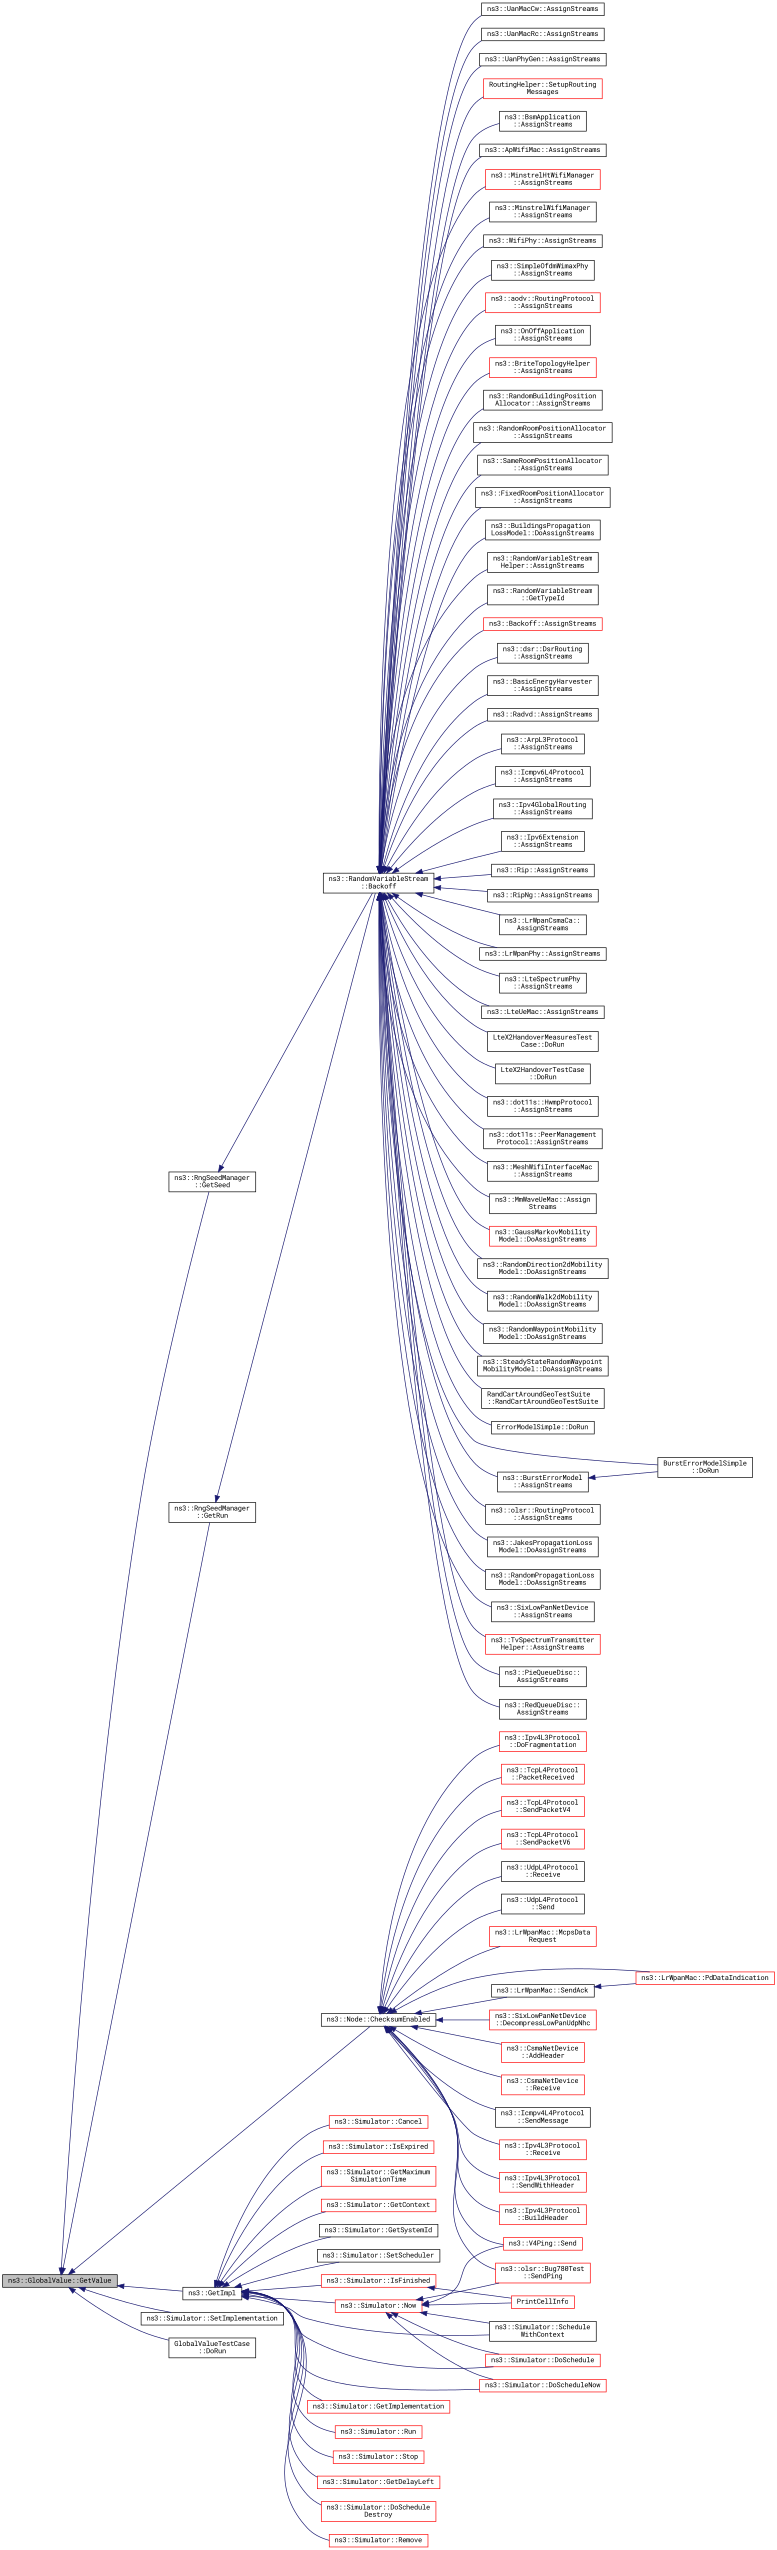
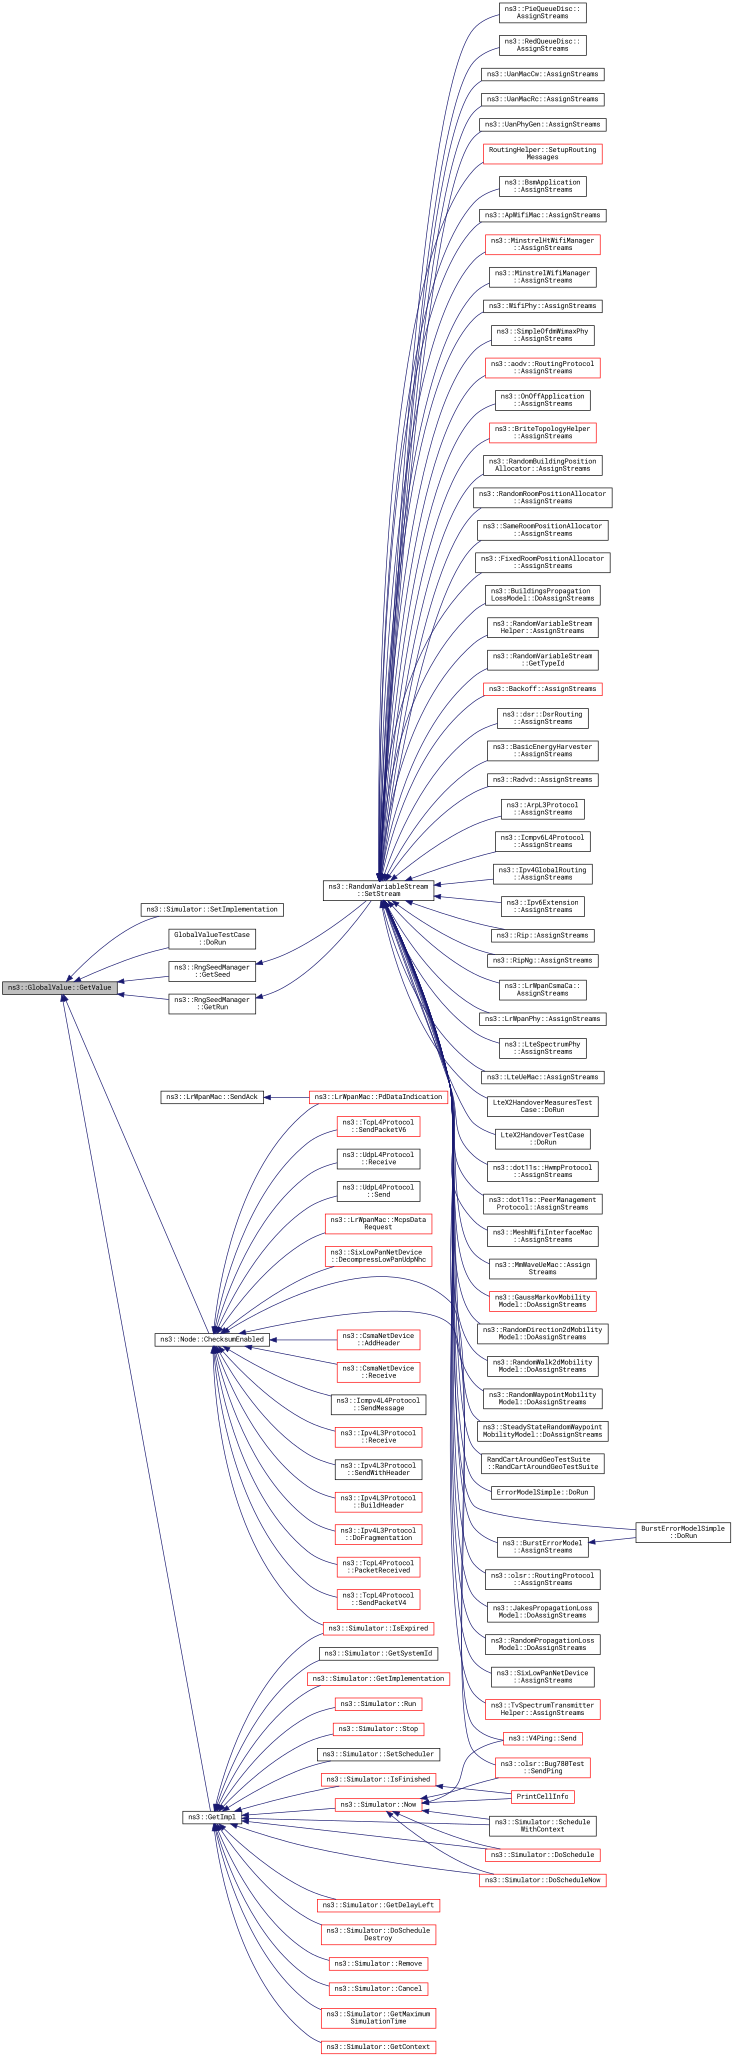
  digraph {
    fontname="Roboto Mono"
    rankdir=LR
    node [color=black fillcolor=white fontname="Roboto Mono" fontsize=10 shape=record style=filled]
    edge [color=midnightblue dir=back fontname="Roboto Mono" fontsize=10 labelfontname=Helvetica labelfontsize=10 style=solid]
    n1 [fillcolor=grey75 fontcolor=black height=0.2 label="ns3::GlobalValue::GetValue" width=0.4]
    n2 [height=0.2 label="ns3::RngSeedManager\l::GetSeed" width=0.4]
    n3 [height=0.2 label="ns3::RngSeedManager\l::GetRun" width=0.4]
    n4 [height=0.2 label="ns3::GetImpl" width=0.4]
    n5 [height=0.2 label="ns3::Simulator::SetImplementation" width=0.4]
    n6 [height=0.2 label="GlobalValueTestCase\l::DoRun" width=0.4]
    n7 [height=0.2 label="ns3::Node::ChecksumEnabled" width=0.4]
-   n8 [height=0.2 label="ns3::RandomVariableStream\l::Backoff" width=0.4]
+   n8 [height=0.2 label="ns3::RandomVariableStream\l::SetStream" width=0.4]
    n9 [height=0.2 label="ns3::Simulator::SetScheduler" width=0.4]
    n10 [color=red height=0.2 label="ns3::Simulator::IsFinished" width=0.4]
    n11 [color=red height=0.2 label="ns3::Simulator::Run" width=0.4]
    n12 [color=red height=0.2 label="ns3::Simulator::Stop" width=0.4]
    n13 [color=red height=0.2 label="ns3::Simulator::Now" width=0.4]
    n14 [height=0.2 label="ns3::Simulator::Schedule\lWithContext" width=0.4]
    n15 [color=red height=0.2 label="ns3::Simulator::DoSchedule" width=0.4]
    n16 [color=red height=0.2 label="ns3::Simulator::DoScheduleNow" width=0.4]
    n17 [color=red height=0.2 label="ns3::Simulator::GetDelayLeft" width=0.4]
    n18 [color=red height=0.2 label="ns3::Simulator::DoSchedule\lDestroy" width=0.4]
    n19 [color=red height=0.2 label="ns3::Simulator::Remove" width=0.4]
    n20 [color=red height=0.2 label="ns3::Simulator::Cancel" width=0.4]
    n21 [color=red height=0.2 label="ns3::Simulator::IsExpired" width=0.4]
    n22 [color=red height=0.2 label="ns3::Simulator::GetMaximum\lSimulationTime" width=0.4]
    n23 [color=red height=0.2 label="ns3::Simulator::GetContext" width=0.4]
    n24 [height=0.2 label="ns3::Simulator::GetSystemId" width=0.4]
    n25 [color=red height=0.2 label="ns3::Simulator::GetImplementation" width=0.4]
    n26 [color=red height=0.2 label="ns3::V4Ping::Send" width=0.4]
    n27 [color=red height=0.2 label="ns3::olsr::Bug780Test\l::SendPing" width=0.4]
    n28 [color=red height=0.2 label="ns3::CsmaNetDevice\l::AddHeader" width=0.4]
    n29 [color=red height=0.2 label="ns3::CsmaNetDevice\l::Receive" width=0.4]
    n30 [height=0.2 label="ns3::Icmpv4L4Protocol\l::SendMessage" width=0.4]
    n31 [color=red height=0.2 label="ns3::Ipv4L3Protocol\l::Receive" width=0.4]
-   n32 [color=red height=0.2 label="ns3::Ipv4L3Protocol\l::SendWithHeader" width=0.4]
+   n32 [height=0.2 label="ns3::Ipv4L3Protocol\l::SendWithHeader" width=0.4]
    n33 [color=red height=0.2 label="ns3::Ipv4L3Protocol\l::BuildHeader" width=0.4]
    n34 [color=red height=0.2 label="ns3::Ipv4L3Protocol\l::DoFragmentation" width=0.4]
    n35 [color=red height=0.2 label="ns3::TcpL4Protocol\l::PacketReceived" width=0.4]
    n36 [color=red height=0.2 label="ns3::TcpL4Protocol\l::SendPacketV4" width=0.4]
    n37 [color=red height=0.2 label="ns3::TcpL4Protocol\l::SendPacketV6" width=0.4]
    n38 [height=0.2 label="ns3::UdpL4Protocol\l::Receive" width=0.4]
    n39 [height=0.2 label="ns3::UdpL4Protocol\l::Send" width=0.4]
    n40 [color=red height=0.2 label="ns3::LrWpanMac::McpsData\lRequest" width=0.4]
    n41 [color=red height=0.2 label="ns3::LrWpanMac::PdDataIndication" width=0.4]
    n42 [height=0.2 label="ns3::LrWpanMac::SendAck" width=0.4]
    n43 [color=red height=0.2 label="ns3::SixLowPanNetDevice\l::DecompressLowPanUdpNhc" width=0.4]
    n44 [color=red height=0.2 label="ns3::aodv::RoutingProtocol\l::AssignStreams" width=0.4]
    n45 [height=0.2 label="ns3::OnOffApplication\l::AssignStreams" width=0.4]
    n46 [color=red height=0.2 label="ns3::BriteTopologyHelper\l::AssignStreams" width=0.4]
    n47 [height=0.2 label="ns3::RandomBuildingPosition\lAllocator::AssignStreams" width=0.4]
    n48 [height=0.2 label="ns3::RandomRoomPositionAllocator\l::AssignStreams" width=0.4]
    n49 [height=0.2 label="ns3::SameRoomPositionAllocator\l::AssignStreams" width=0.4]
    n50 [height=0.2 label="ns3::FixedRoomPositionAllocator\l::AssignStreams" width=0.4]
    n51 [height=0.2 label="ns3::BuildingsPropagation\lLossModel::DoAssignStreams" width=0.4]
    n52 [height=0.2 label="ns3::RandomVariableStream\lHelper::AssignStreams" width=0.4]
    n53 [height=0.2 label="ns3::RandomVariableStream\l::GetTypeId" width=0.4]
    n54 [color=red height=0.2 label="ns3::Backoff::AssignStreams" width=0.4]
    n55 [height=0.2 label="ns3::dsr::DsrRouting\l::AssignStreams" width=0.4]
    n56 [height=0.2 label="ns3::BasicEnergyHarvester\l::AssignStreams" width=0.4]
    n57 [height=0.2 label="ns3::Radvd::AssignStreams" width=0.4]
    n58 [height=0.2 label="ns3::ArpL3Protocol\l::AssignStreams" width=0.4]
    n59 [height=0.2 label="ns3::Icmpv6L4Protocol\l::AssignStreams" width=0.4]
    n60 [height=0.2 label="ns3::Ipv4GlobalRouting\l::AssignStreams" width=0.4]
    n61 [height=0.2 label="ns3::Ipv6Extension\l::AssignStreams" width=0.4]
    n62 [height=0.2 label="ns3::Rip::AssignStreams" width=0.4]
    n63 [height=0.2 label="ns3::RipNg::AssignStreams" width=0.4]
    n64 [height=0.2 label="ns3::LrWpanCsmaCa::\lAssignStreams" width=0.4]
    n65 [height=0.2 label="ns3::LrWpanPhy::AssignStreams" width=0.4]
    n66 [height=0.2 label="ns3::LteSpectrumPhy\l::AssignStreams" width=0.4]
    n67 [height=0.2 label="ns3::LteUeMac::AssignStreams" width=0.4]
    n68 [height=0.2 label="LteX2HandoverMeasuresTest\lCase::DoRun" width=0.4]
    n69 [height=0.2 label="LteX2HandoverTestCase\l::DoRun" width=0.4]
    n70 [height=0.2 label="ns3::dot11s::HwmpProtocol\l::AssignStreams" width=0.4]
    n71 [height=0.2 label="ns3::dot11s::PeerManagement\lProtocol::AssignStreams" width=0.4]
    n72 [height=0.2 label="ns3::MeshWifiInterfaceMac\l::AssignStreams" width=0.4]
    n73 [height=0.2 label="ns3::MmWaveUeMac::Assign\lStreams" width=0.4]
    n74 [color=red height=0.2 label="ns3::GaussMarkovMobility\lModel::DoAssignStreams" width=0.4]
    n75 [height=0.2 label="ns3::RandomDirection2dMobility\lModel::DoAssignStreams" width=0.4]
    n76 [height=0.2 label="ns3::RandomWalk2dMobility\lModel::DoAssignStreams" width=0.4]
    n77 [height=0.2 label="ns3::RandomWaypointMobility\lModel::DoAssignStreams" width=0.4]
    n78 [height=0.2 label="ns3::SteadyStateRandomWaypoint\lMobilityModel::DoAssignStreams" width=0.4]
    n79 [height=0.2 label="RandCartAroundGeoTestSuite\l::RandCartAroundGeoTestSuite" width=0.4]
    n80 [height=0.2 label="ErrorModelSimple::DoRun" width=0.4]
    n81 [height=0.2 label="BurstErrorModelSimple\l::DoRun" width=0.4]
    n82 [height=0.2 label="ns3::BurstErrorModel\l::AssignStreams" width=0.4]
    n83 [height=0.2 label="ns3::olsr::RoutingProtocol\l::AssignStreams" width=0.4]
    n84 [height=0.2 label="ns3::JakesPropagationLoss\lModel::DoAssignStreams" width=0.4]
    n85 [height=0.2 label="ns3::RandomPropagationLoss\lModel::DoAssignStreams" width=0.4]
    n86 [height=0.2 label="ns3::SixLowPanNetDevice\l::AssignStreams" width=0.4]
    n87 [color=red height=0.2 label="ns3::TvSpectrumTransmitter\lHelper::AssignStreams" width=0.4]
    n88 [height=0.2 label="ns3::PieQueueDisc::\lAssignStreams" width=0.4]
    n89 [height=0.2 label="ns3::RedQueueDisc::\lAssignStreams" width=0.4]
    n90 [height=0.2 label="ns3::UanMacCw::AssignStreams" width=0.4]
    n91 [height=0.2 label="ns3::UanMacRc::AssignStreams" width=0.4]
    n92 [height=0.2 label="ns3::UanPhyGen::AssignStreams" width=0.4]
    n93 [color=red height=0.2 label="RoutingHelper::SetupRouting\lMessages" width=0.4]
    n94 [height=0.2 label="ns3::BsmApplication\l::AssignStreams" width=0.4]
    n95 [height=0.2 label="ns3::ApWifiMac::AssignStreams" width=0.4]
    n96 [color=red height=0.2 label="ns3::MinstrelHtWifiManager\l::AssignStreams" width=0.4]
    n97 [height=0.2 label="ns3::MinstrelWifiManager\l::AssignStreams" width=0.4]
    n98 [height=0.2 label="ns3::WifiPhy::AssignStreams" width=0.4]
    n99 [height=0.2 label="ns3::SimpleOfdmWimaxPhy\l::AssignStreams" width=0.4]
    n100 [color=red height=0.2 label=PrintCellInfo width=0.4]
    n1 -> n2
    n1 -> n3
    n1 -> n4
    n1 -> n5
    n1 -> n6
    n1 -> n7
    n2 -> n8
    n3 -> n8
    n4 -> n9
    n4 -> n10
    n4 -> n11
    n4 -> n12
    n4 -> n13
    n4 -> n14
    n4 -> n15
    n4 -> n16
    n4 -> n17
    n4 -> n18
    n4 -> n19
    n4 -> n20
    n4 -> n21
    n4 -> n22
    n4 -> n23
    n4 -> n24
    n4 -> n25
    n7 -> n26
    n7 -> n27
    n7 -> n28
    n7 -> n29
    n7 -> n30
    n7 -> n31
    n7 -> n32
    n7 -> n33
    n7 -> n34
    n7 -> n35
    n7 -> n36
    n7 -> n37
    n7 -> n38
    n7 -> n39
    n7 -> n40
    n7 -> n41
-   n7 -> n42
+   n7 -> n21
    n7 -> n43
    n8 -> n44
    n8 -> n45
    n8 -> n46
    n8 -> n47
    n8 -> n48
    n8 -> n49
    n8 -> n50
    n8 -> n51
    n8 -> n52
    n8 -> n53
    n8 -> n54
    n8 -> n55
    n8 -> n56
    n8 -> n57
    n8 -> n58
    n8 -> n59
    n8 -> n60
    n8 -> n61
    n8 -> n62
    n8 -> n63
    n8 -> n64
    n8 -> n65
    n8 -> n66
    n8 -> n67
    n8 -> n68
    n8 -> n69
    n8 -> n70
    n8 -> n71
    n8 -> n72
    n8 -> n73
    n8 -> n74
    n8 -> n75
    n8 -> n76
    n8 -> n77
    n8 -> n78
    n8 -> n79
    n8 -> n80
    n8 -> n81
    n8 -> n82
    n8 -> n83
    n8 -> n84
    n8 -> n85
    n8 -> n86
    n8 -> n87
    n8 -> n88
    n8 -> n89
    n8 -> n90
    n8 -> n91
    n8 -> n92
    n8 -> n93
    n8 -> n94
    n8 -> n95
    n8 -> n96
    n8 -> n97
    n8 -> n98
    n8 -> n99
    n10 -> n100
    n13 -> n14
    n13 -> n15
    n13 -> n16
    n13 -> n26
    n13 -> n27
    n13 -> n100
    n42 -> n41
    n82 -> n81
  }
